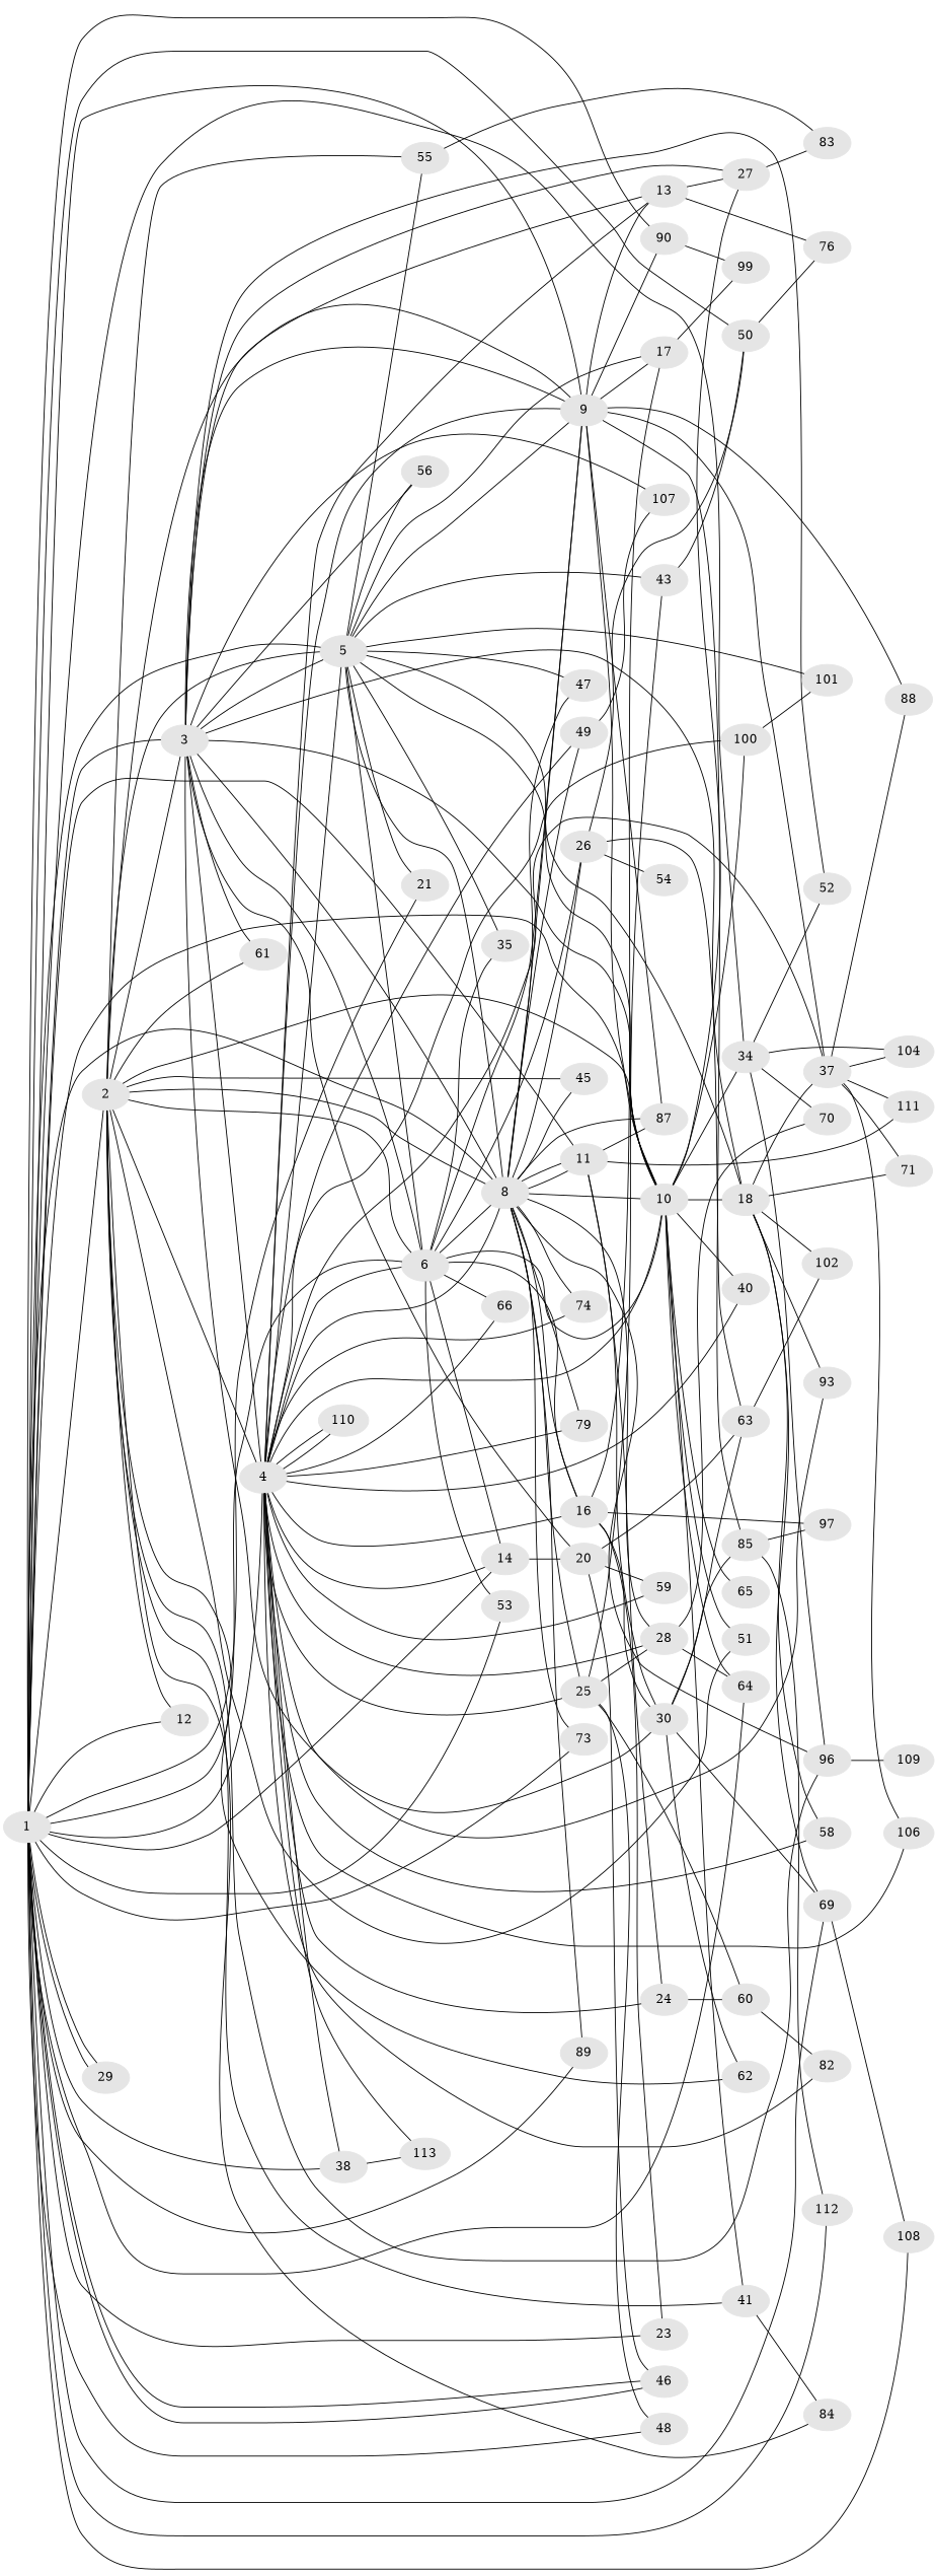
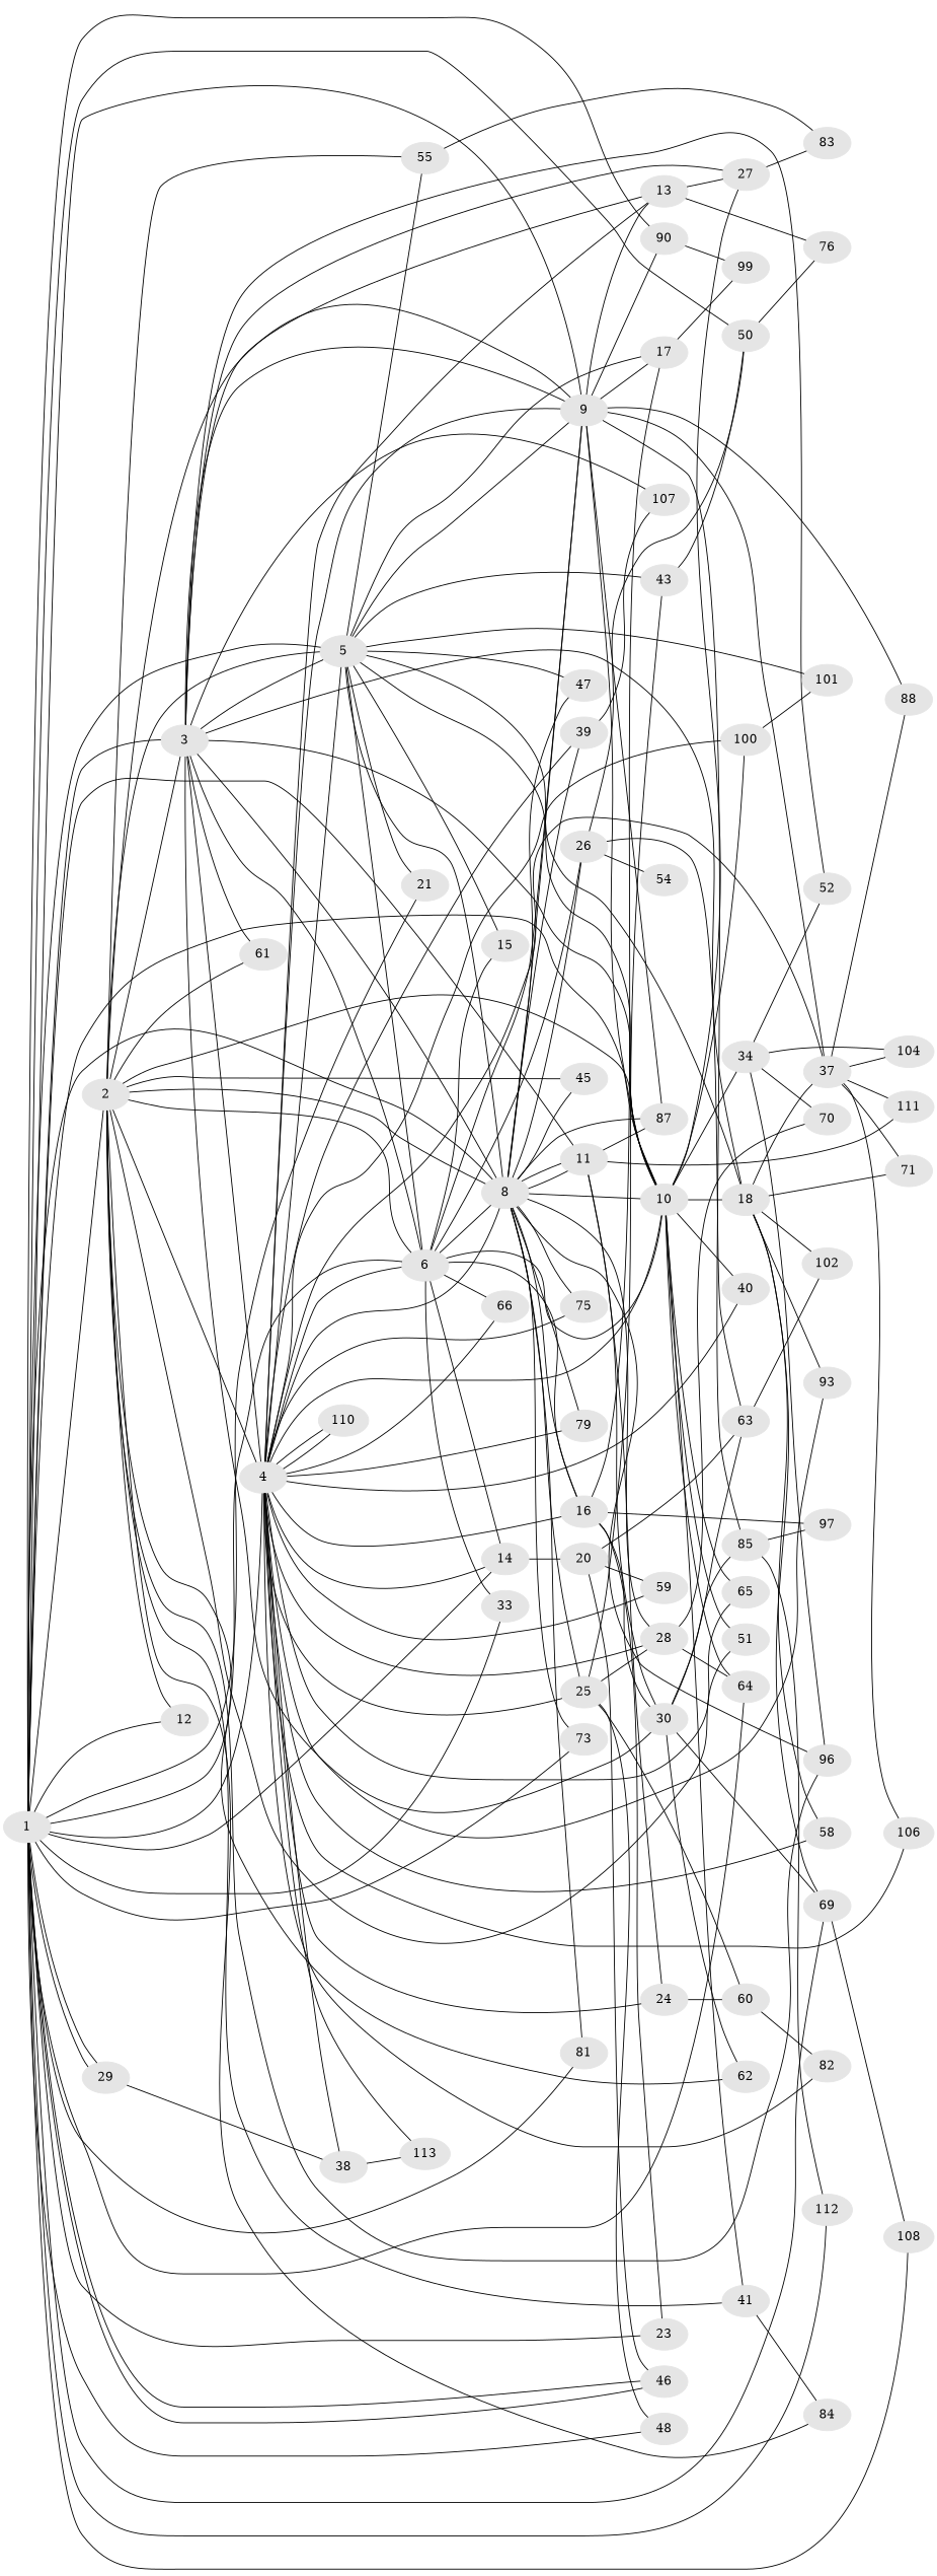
  graph {
    rankdir=LR
    node [color=gray90 style=filled]
    1 [super="+22"]
    2 [super="+7"]
    3 [super="+44"]
    4 [super="+39"]
    5 [super="+15"]
    6 [super="+42"]
    8 [super="+19"]
    9 [super="+36"]
    10 [super="+80"]
    11
    12
    14 [super="+72"]
    21
    23
    29
-   33 [label=53]
+   33
    34
    38
    46 [super="+77"]
    48 [super="+68"]
    50 [super="+105"]
    64 [super="+94"]
    69 [super="+89"]
    73
-   81 [label=89]
+   81
    90
    108
    112
    41
    45
    51
    55
    61
    62
    84
    96 [super="+98"]
    13 [super="+53"]
    18 [super="+32"]
    20 [super="+78"]
    27 [super="+95"]
    30 [super="+31"]
    52
-   56
    107
    16 [super="+92"]
    24
    25
    28 [super="+103"]
    37 [super="+75"]
    40
-   49
+   49 [label=39]
    58
    59
    65
    66
-   74
+   74 [label=75]
    79
    82
    93
    100
    106
    110
    113
    17 [super="+57"]
-   35
+   35 [label=15]
    43
    47
    101
    26
    87 [super="+91"]
    85
    88
    111
    70
    104
    76
    99
    83
-   109
    71
    102
    63 [super="+86"]
    97
    60
    54
    1 -- 2 [weight=2]
    1 -- 3
    1 -- 4 [weight=2]
    1 -- 5
    1 -- 6
    1 -- 8
    1 -- 9
    1 -- 10
    1 -- 11
    1 -- 12
    1 -- 14
    1 -- 21
    1 -- 23
    1 -- 29
    1 -- 29
    1 -- 33
-   1 -- 34
-   1 -- 38
+   29 -- 38
    1 -- 46
    1 -- 46
    1 -- 48
    1 -- 50
    1 -- 64
    1 -- 69
    1 -- 73
    1 -- 81
    1 -- 90
    1 -- 108
    1 -- 112
    2 -- 3 [weight=2]
    2 -- 4 [weight=2]
    2 -- 5 [weight=2]
    2 -- 6 [weight=2]
    2 -- 8 [weight=2]
    2 -- 9 [weight=2]
    2 -- 10 [weight=2]
    2 -- 12
    2 -- 41
    2 -- 45
    2 -- 51
    2 -- 55
    2 -- 61
    2 -- 62
    2 -- 84
    2 -- 96
    3 -- 4
    3 -- 5
    3 -- 6
    3 -- 8 [weight=2]
    3 -- 9
    3 -- 10
    3 -- 61
    3 -- 13
    3 -- 18
-   3 -- 20
    3 -- 27
    3 -- 30
    3 -- 52
-   3 -- 56
    3 -- 107
    4 -- 5
    4 -- 6
    4 -- 8
    4 -- 9 [weight=2]
    4 -- 10
    4 -- 14
    4 -- 38
    4 -- 13
    4 -- 16
    4 -- 24
    4 -- 25
    4 -- 28
    4 -- 37
    4 -- 40
    4 -- 49
    4 -- 58
    4 -- 59
+   4 -- 65
    4 -- 66
    4 -- 74
    4 -- 79
    4 -- 82
    4 -- 93
    4 -- 100
    4 -- 106
    4 -- 110
    4 -- 110
    4 -- 113
    5 -- 6 [weight=2]
    5 -- 8
    5 -- 9
    5 -- 10 [weight=2]
    5 -- 21
    5 -- 55
    5 -- 18
-   5 -- 56
    5 -- 17
    5 -- 35
    5 -- 43
    5 -- 47
    5 -- 101
    6 -- 8 [weight=2]
    6 -- 9
    6 -- 10
    6 -- 14
    6 -- 33
    6 -- 16
    6 -- 66
    6 -- 35
    6 -- 26
    8 -- 9
    8 -- 10
    8 -- 11
    8 -- 11
    8 -- 73
    8 -- 81
    8 -- 45
    8 -- 96
    8 -- 16
    8 -- 25
    8 -- 28
    8 -- 49
    8 -- 74
    8 -- 79
    8 -- 47
    8 -- 26
    8 -- 87
    9 -- 10
    9 -- 90
    9 -- 13
    9 -- 37
    9 -- 17
    9 -- 87
    9 -- 85
    9 -- 88
    10 -- 34
    10 -- 64 [weight=2]
    10 -- 41
    10 -- 51
    10 -- 18
    10 -- 27
    10 -- 40
    10 -- 65
    10 -- 100
    11 -- 30
    11 -- 24
    11 -- 87
    11 -- 111
    14 -- 20 [weight=2]
    34 -- 96
    34 -- 52
    34 -- 70
    34 -- 104
    38 -- 113
    50 -- 76
    69 -- 108
    90 -- 99
    41 -- 84
    55 -- 83
-   96 -- 109
    13 -- 27
    13 -- 76
    18 -- 69
    18 -- 37
    18 -- 58
    18 -- 93
    18 -- 71
    18 -- 102
    20 -- 46
    20 -- 59
    20 -- 63
    27 -- 83
    30 -- 69
    30 -- 62
    30 -- 85
    30 -- 63
    16 -- 23
    16 -- 30
    16 -- 17
    16 -- 97
    24 -- 60
    25 -- 48
    25 -- 28
    25 -- 43
    25 -- 60
    28 -- 64
    28 -- 70
    37 -- 106
    37 -- 88
    37 -- 111
    37 -- 104
    37 -- 71
    49 -- 107
    100 -- 101
    17 -- 99
    43 -- 50
    26 -- 50
    26 -- 63
    26 -- 54
    85 -- 112
    85 -- 97
    63 -- 102
    60 -- 82
  }
